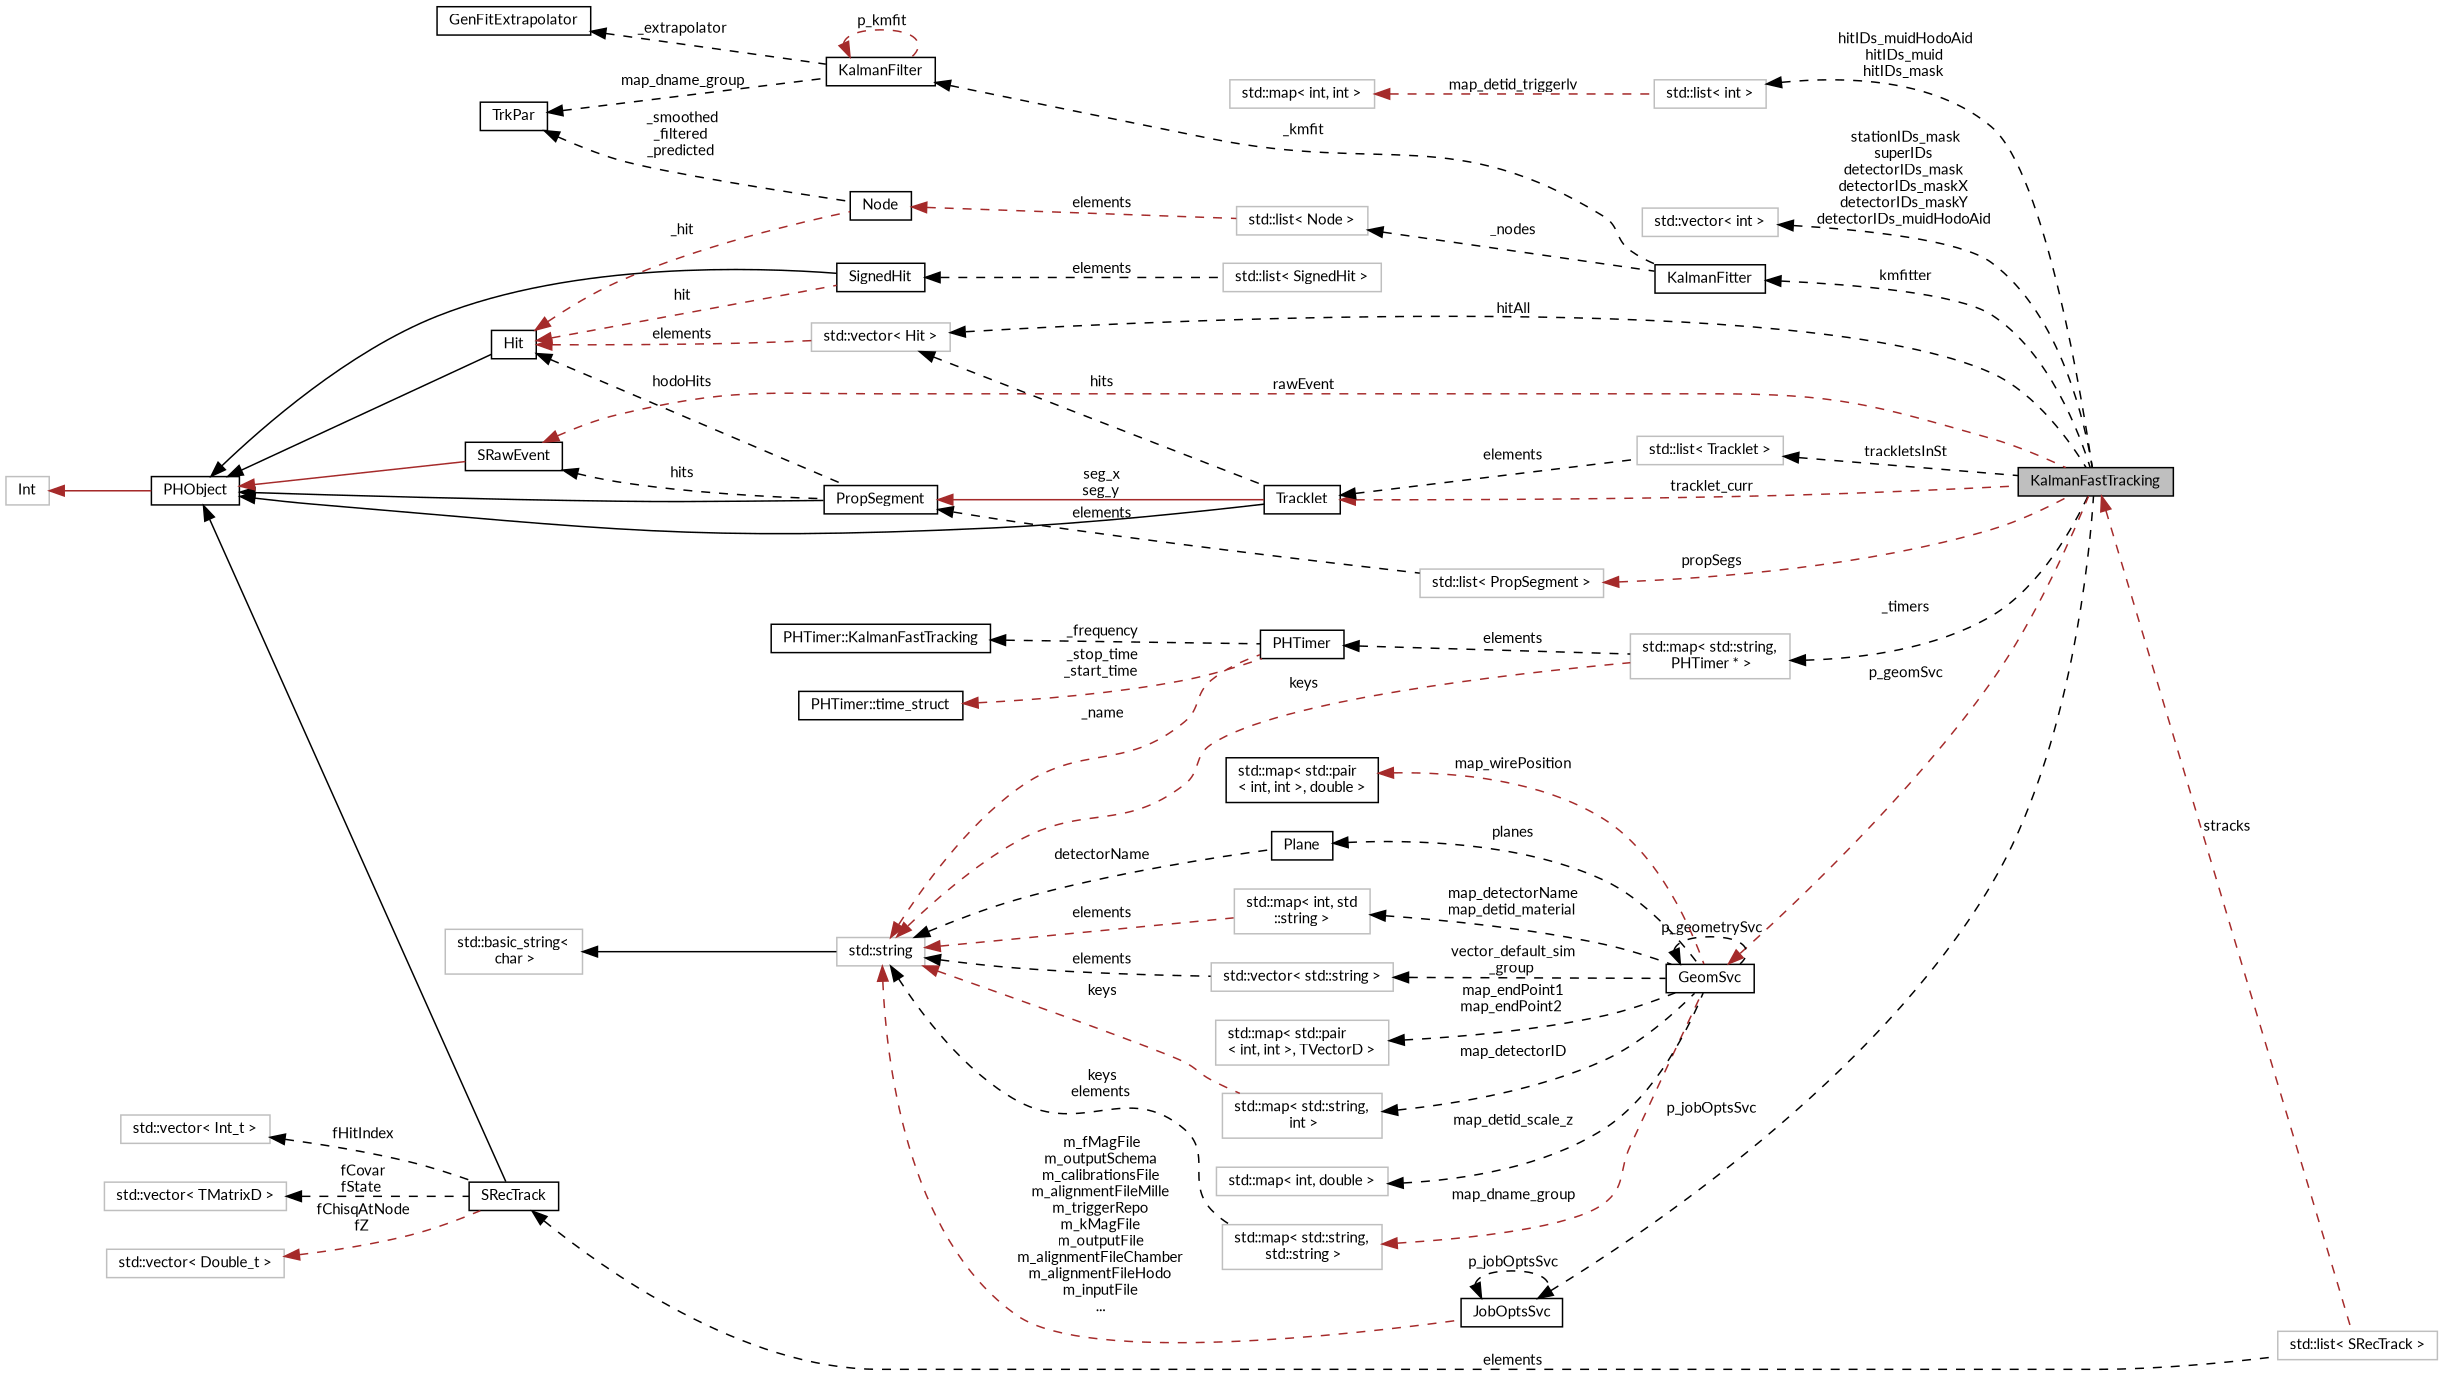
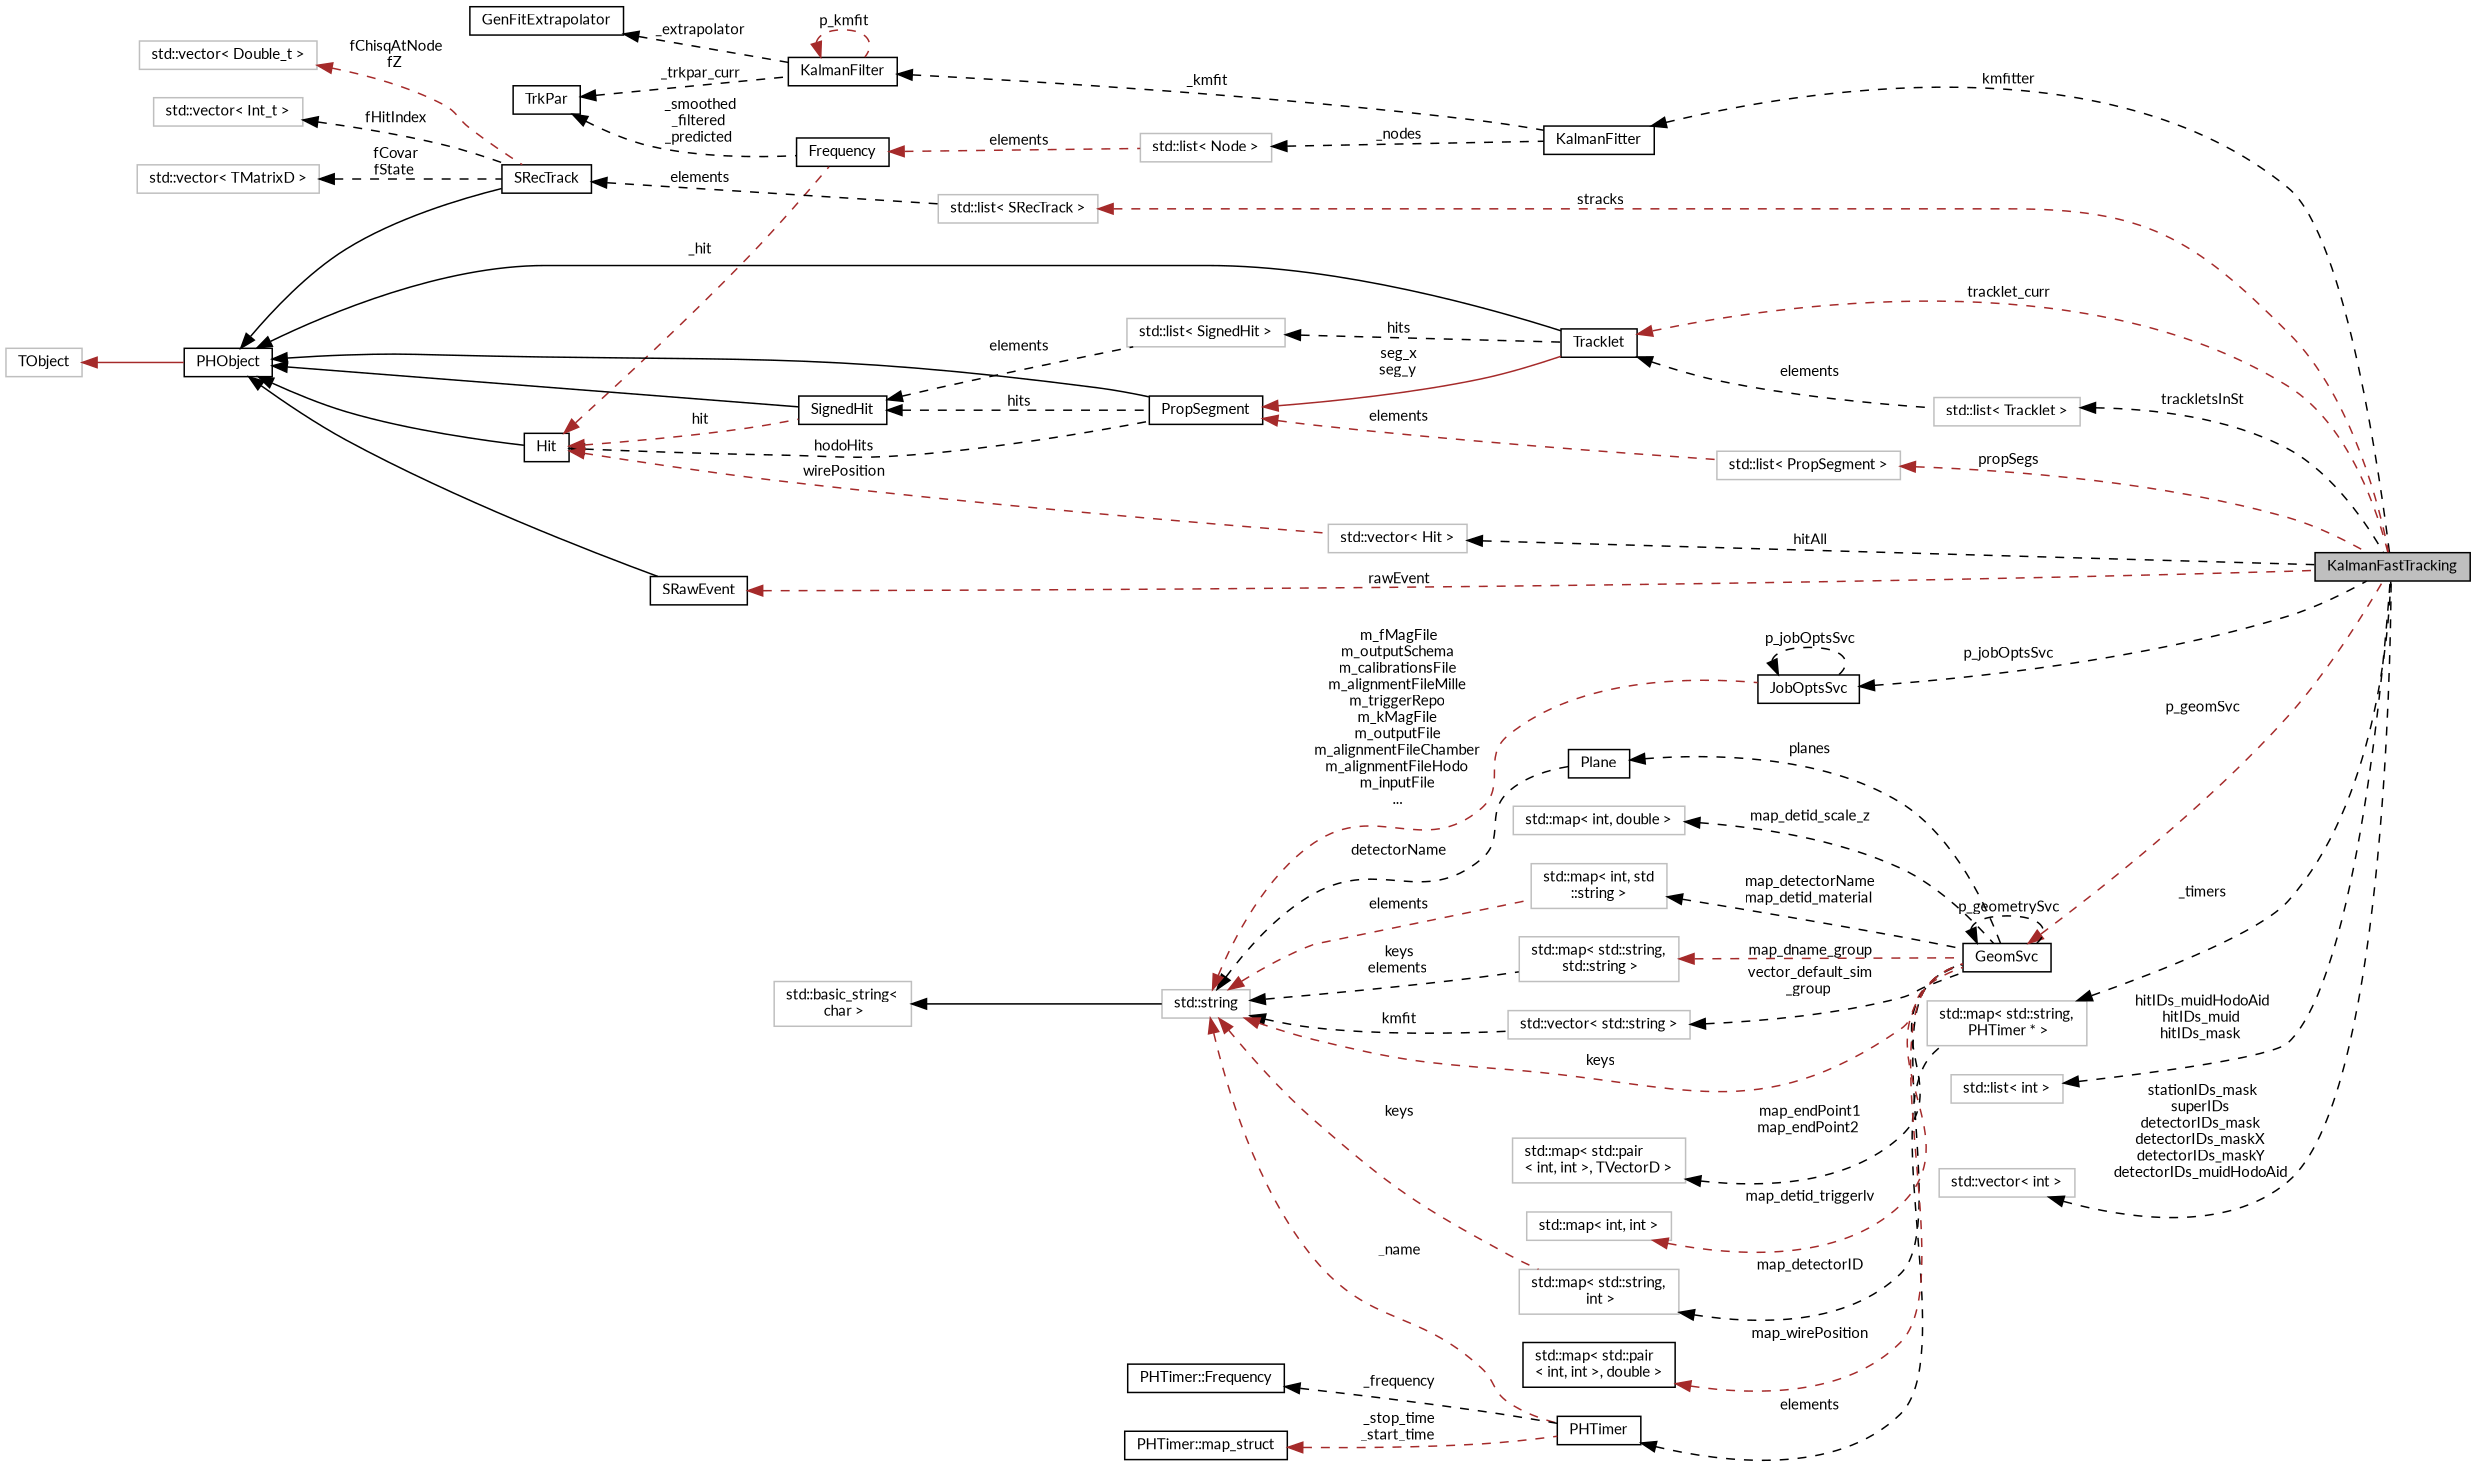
  digraph {
    fontname=Lato
    rankdir=LR
    node [color=grey75 fontname=Lato fontsize=10 shape=record]
    edge [color=black dir=back fontname=Lato fontsize=10 labelfontname=FreeSans labelfontsize=10 style=dashed]
    n1 [color=black fillcolor=grey75 fontcolor=black height=0.2 label=KalmanFastTracking style=filled width=0.4]
    n2 [color=black height=0.2 label=KalmanFitter width=0.4]
    n3 [height=0.2 label="std::list\< Node \>" width=0.4]
-   n4 [color=black height=0.2 label="Node" width=0.4]
+   n4 [color=black height=0.2 label=Frequency width=0.4]
    n5 [color=black height=0.2 label=TrkPar width=0.4]
    n6 [color=black height=0.2 label=KalmanFilter width=0.4]
    n7 [color=black height=0.2 label=Hit width=0.4]
    n8 [color=black height=0.2 label=PropSegment width=0.4]
    n9 [color=black height=0.2 label=SignedHit width=0.4]
    n10 [height=0.2 label="std::vector\< Hit \>" width=0.4]
    n11 [color=black height=0.2 label=Tracklet width=0.4]
    n12 [height=0.2 label="std::list\< PropSegment \>" width=0.4]
    n13 [height=0.2 label="std::list\< SignedHit \>" width=0.4]
    n14 [color=black height=0.2 label=PHObject width=0.4]
    n15 [color=black height=0.2 label=SRecTrack width=0.4]
    n16 [color=black height=0.2 label=SRawEvent width=0.4]
    n17 [height=0.2 label="std::list\< SRecTrack \>" width=0.4]
    n18 [height=0.2 label="std::list\< Tracklet \>" width=0.4]
-   n19 [height=0.2 label=Int width=0.4]
+   n19 [height=0.2 label=TObject width=0.4]
    n20 [color=black height=0.2 label=GenFitExtrapolator width=0.4]
    n21 [height=0.2 label="std::vector\< Double_t \>" width=0.4]
    n22 [height=0.2 label="std::vector\< Int_t \>" width=0.4]
    n23 [height=0.2 label="std::vector\< TMatrixD \>" width=0.4]
    n24 [height=0.2 label="std::map\< std::string,\l PHTimer * \>" width=0.4]
    n25 [height=0.2 label="std::string" width=0.4]
    n26 [color=black height=0.2 label=PHTimer width=0.4]
    n27 [height=0.2 label="std::map\< std::string,\l int \>" width=0.4]
    n28 [color=black height=0.2 label=Plane width=0.4]
    n29 [height=0.2 label="std::map\< std::string,\l std::string \>" width=0.4]
    n30 [height=0.2 label="std::map\< int, std\l::string \>" width=0.4]
    n31 [height=0.2 label="std::vector\< std::string \>" width=0.4]
    n32 [color=black height=0.2 label=JobOptsSvc width=0.4]
    n33 [color=black height=0.2 label=GeomSvc width=0.4]
    n34 [height=0.2 label="std::basic_string\<\l char \>" width=0.4]
-   n35 [color=black height=0.2 label="PHTimer::time_struct" width=0.4]
-   n36 [color=black height=0.2 label="PHTimer::KalmanFastTracking" width=0.4]
+   n35 [color=black height=0.2 label="PHTimer::map_struct" width=0.4]
+   n36 [color=black height=0.2 label="PHTimer::Frequency" width=0.4]
    n37 [height=0.2 label="std::list\< int \>" width=0.4]
    n38 [height=0.2 label="std::map\< std::pair\l\< int, int \>, TVectorD \>" width=0.4]
    n39 [height=0.2 label="std::map\< int, int \>" width=0.4]
    n40 [height=0.2 label="std::map\< int, double \>" width=0.4]
    n41 [color=black height=0.2 label="std::map\< std::pair\l\< int, int \>, double \>" width=0.4]
    n42 [height=0.2 label="std::vector\< int \>" width=0.4]
    n2 -> n1 [label=" kmfitter"]
    n3 -> n2 [label=" _nodes"]
    n4 -> n3 [color=brown label=" elements"]
    n5 -> n4 [label=" _smoothed\n_filtered\n_predicted"]
-   n5 -> n6 [label=" map_dname_group"]
+   n5 -> n6 [label=" _trkpar_curr"]
    n6 -> n2 [label=" _kmfit"]
    n6 -> n6 [color=brown label=" p_kmfit"]
    n7 -> n4 [color=brown label=" _hit"]
    n7 -> n8 [label=" hodoHits"]
    n7 -> n9 [color=brown label=" hit"]
-   n7 -> n10 [color=brown label=" elements"]
+   n7 -> n10 [color=brown label=" wirePosition"]
    n8 -> n11 [color=brown label=" seg_x\nseg_y" style=solid]
-   n8 -> n12 [label=" elements"]
-   n16 -> n8 [label=" hits"]
+   n8 -> n12 [color=brown label=" elements"]
+   n9 -> n8 [label=" hits"]
    n9 -> n13 [label=" elements"]
    n10 -> n1 [label=" hitAll"]
    n11 -> n1 [color=brown label=" tracklet_curr"]
    n11 -> n18 [label=" elements"]
    n12 -> n1 [color=brown label=" propSegs"]
-   n10 -> n11 [label=" hits"]
+   n13 -> n11 [label=" hits"]
    n14 -> n7 [style=solid]
    n14 -> n8 [style=solid]
    n14 -> n9 [style=solid]
    n14 -> n11 [style=solid]
    n14 -> n15 [style=solid]
-   n14 -> n16 [color=brown style=solid]
+   n14 -> n16 [style=solid]
    n15 -> n17 [label=" elements"]
    n16 -> n1 [color=brown label=" rawEvent"]
-   n1 -> n17 [color=brown label=" stracks"]
+   n17 -> n1 [color=brown label=" stracks"]
    n18 -> n1 [label=" trackletsInSt"]
    n19 -> n14 [color=brown style=solid]
    n20 -> n6 [label=" _extrapolator"]
    n21 -> n15 [color=brown label=" fChisqAtNode\nfZ"]
    n22 -> n15 [label=" fHitIndex"]
    n23 -> n15 [label=" fCovar\nfState"]
    n24 -> n1 [label=" _timers"]
-   n25 -> n24 [color=brown label=" keys"]
+   n25 -> n33 [color=brown label=" keys"]
    n25 -> n26 [color=brown label=" _name"]
    n25 -> n27 [color=brown label=" keys"]
    n25 -> n28 [label=" detectorName"]
    n25 -> n29 [label=" keys\nelements"]
    n25 -> n30 [color=brown label=" elements"]
-   n25 -> n31 [label=" elements"]
+   n25 -> n31 [label=" kmfit"]
    n25 -> n32 [color=brown label=" m_fMagFile\nm_outputSchema\nm_calibrationsFile\nm_alignmentFileMille\nm_triggerRepo\nm_kMagFile\nm_outputFile\nm_alignmentFileChamber\nm_alignmentFileHodo\nm_inputFile\n..."]
    n26 -> n24 [label=" elements"]
    n27 -> n33 [label=" map_detectorID"]
    n28 -> n33 [label=" planes"]
    n29 -> n33 [color=brown label=" map_dname_group"]
    n30 -> n33 [label=" map_detectorName\nmap_detid_material"]
    n31 -> n33 [label=" vector_default_sim\l_group"]
    n32 -> n1 [label=" p_jobOptsSvc"]
    n32 -> n32 [label=" p_jobOptsSvc"]
    n33 -> n1 [color=brown label=" p_geomSvc"]
    n33 -> n33 [label=" p_geometrySvc"]
    n34 -> n25 [style=solid]
    n35 -> n26 [color=brown label=" _stop_time\n_start_time"]
    n36 -> n26 [label=" _frequency"]
    n37 -> n1 [label=" hitIDs_muidHodoAid\nhitIDs_muid\nhitIDs_mask"]
    n38 -> n33 [label=" map_endPoint1\nmap_endPoint2"]
-   n39 -> n37 [color=brown label=" map_detid_triggerlv"]
+   n39 -> n33 [color=brown label=" map_detid_triggerlv"]
    n40 -> n33 [label=" map_detid_scale_z"]
    n41 -> n33 [color=brown label=" map_wirePosition"]
    n42 -> n1 [label=" stationIDs_mask\nsuperIDs\ndetectorIDs_mask\ndetectorIDs_maskX\ndetectorIDs_maskY\ndetectorIDs_muidHodoAid"]
  }
